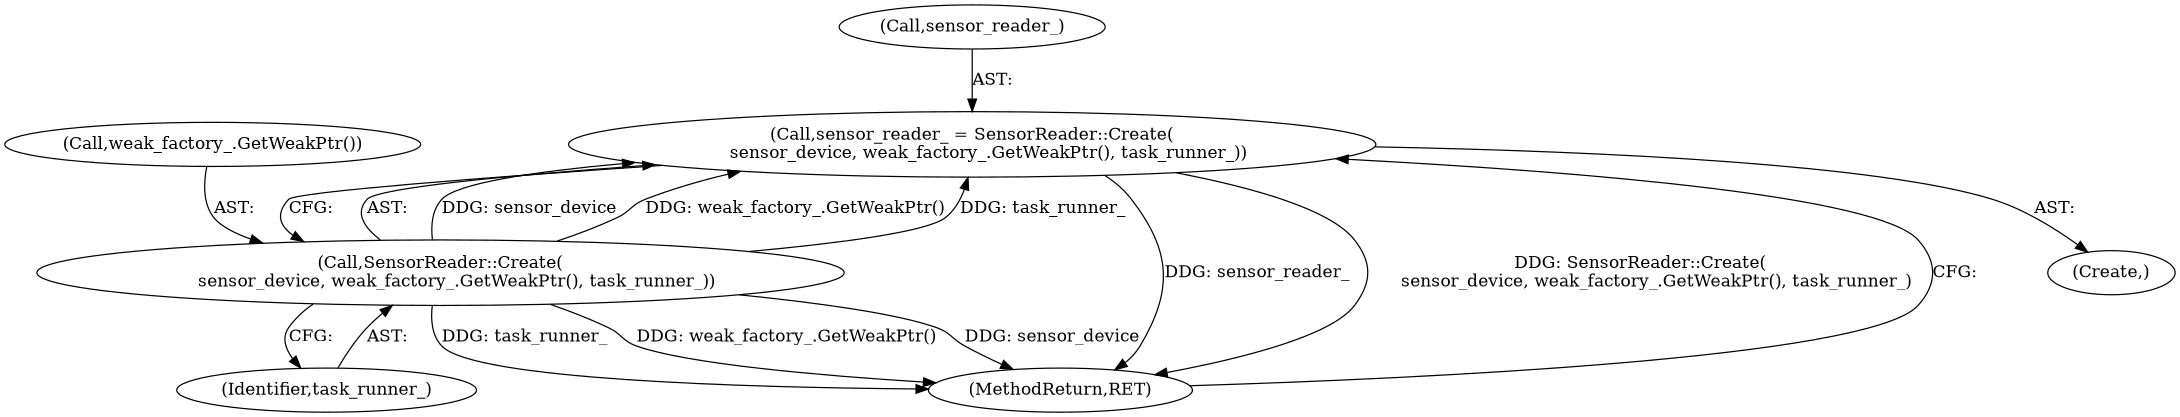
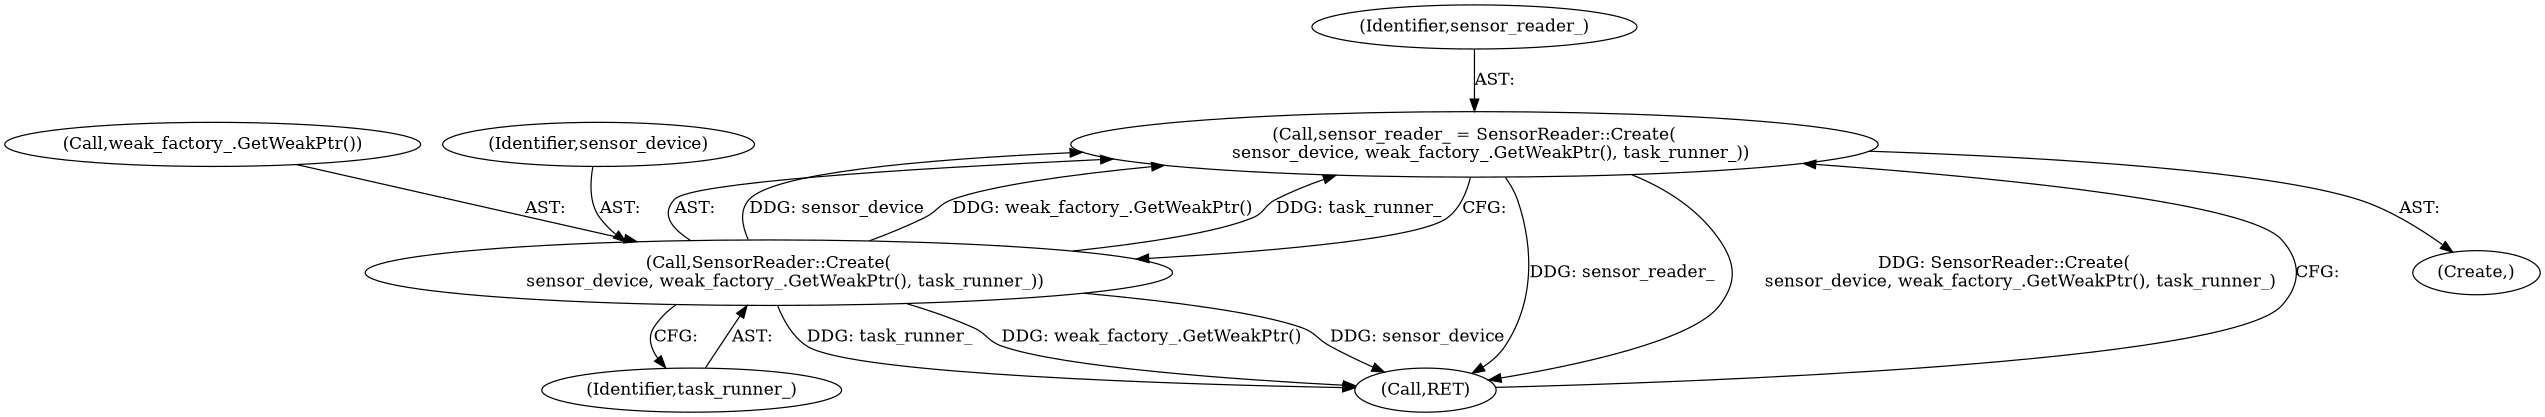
  digraph {
    n1 [label="(Call,sensor_reader_ = SensorReader::Create(\n      sensor_device, weak_factory_.GetWeakPtr(), task_runner_))"]
    n2 [label="(Call,SensorReader::Create(\n      sensor_device, weak_factory_.GetWeakPtr(), task_runner_))"]
    n3 [label="(Create,)"]
-   n4 [label="(MethodReturn,RET)"]
+   n4 [label="(Call,RET)"]
    n5 [label="(Identifier,task_runner_)"]
    n6 [label="(Call,weak_factory_.GetWeakPtr())"]
-   n7 [label="(Call,sensor_reader_)"]
+   n7 [label="(Identifier,sensor_reader_)"]
+   n8 [label="(Identifier,sensor_device)"]
    n1 -> n2 [label="CFG: "]
    n1 -> n3 [label="AST: "]
    n1 -> n4 [label="DDG: sensor_reader_"]
    n1 -> n4 [label="DDG: SensorReader::Create(\n      sensor_device, weak_factory_.GetWeakPtr(), task_runner_)"]
    n2 -> n1 [label="AST: "]
    n2 -> n1 [label="DDG: sensor_device"]
    n2 -> n1 [label="DDG: weak_factory_.GetWeakPtr()"]
    n2 -> n1 [label="DDG: task_runner_"]
    n2 -> n4 [label="DDG: task_runner_"]
    n2 -> n4 [label="DDG: weak_factory_.GetWeakPtr()"]
    n2 -> n4 [label="DDG: sensor_device"]
    n2 -> n5 [label="CFG: "]
    n4 -> n1 [label="CFG: "]
    n5 -> n2 [label="AST: "]
    n6 -> n2 [label="AST: "]
    n7 -> n1 [label="AST: "]
+   n8 -> n2 [label="AST: "]
  }
